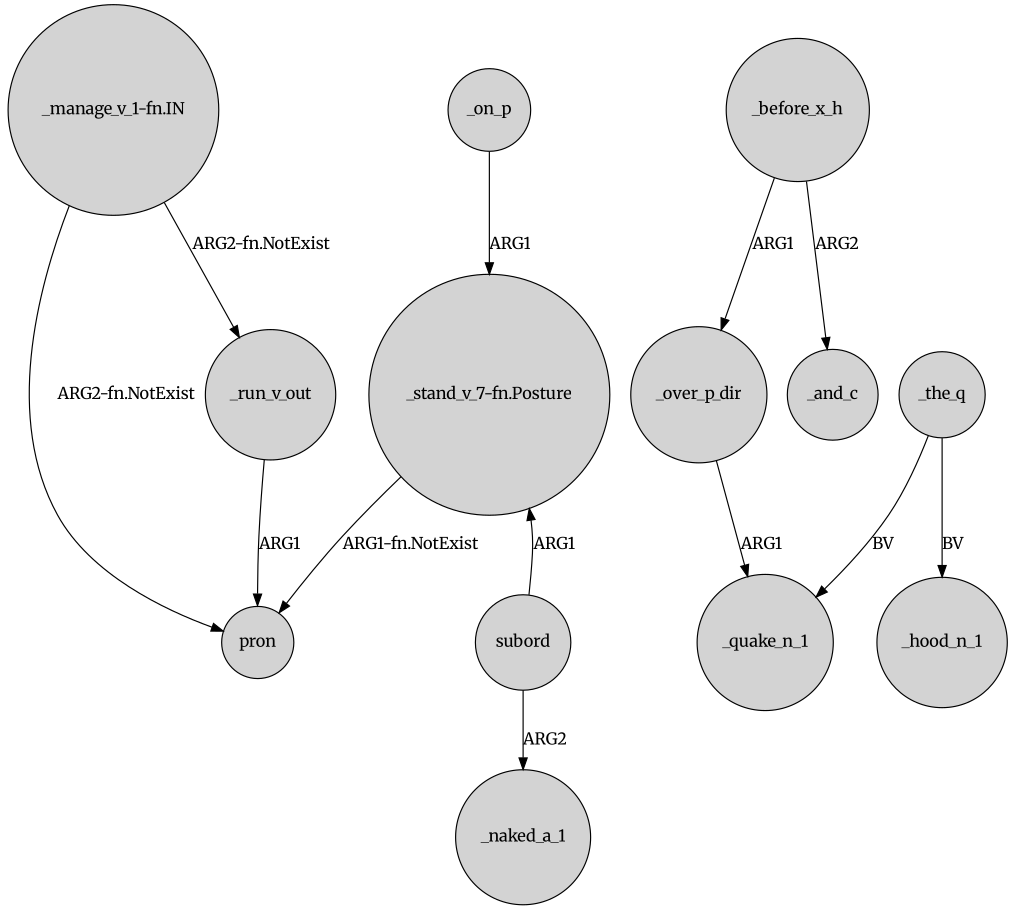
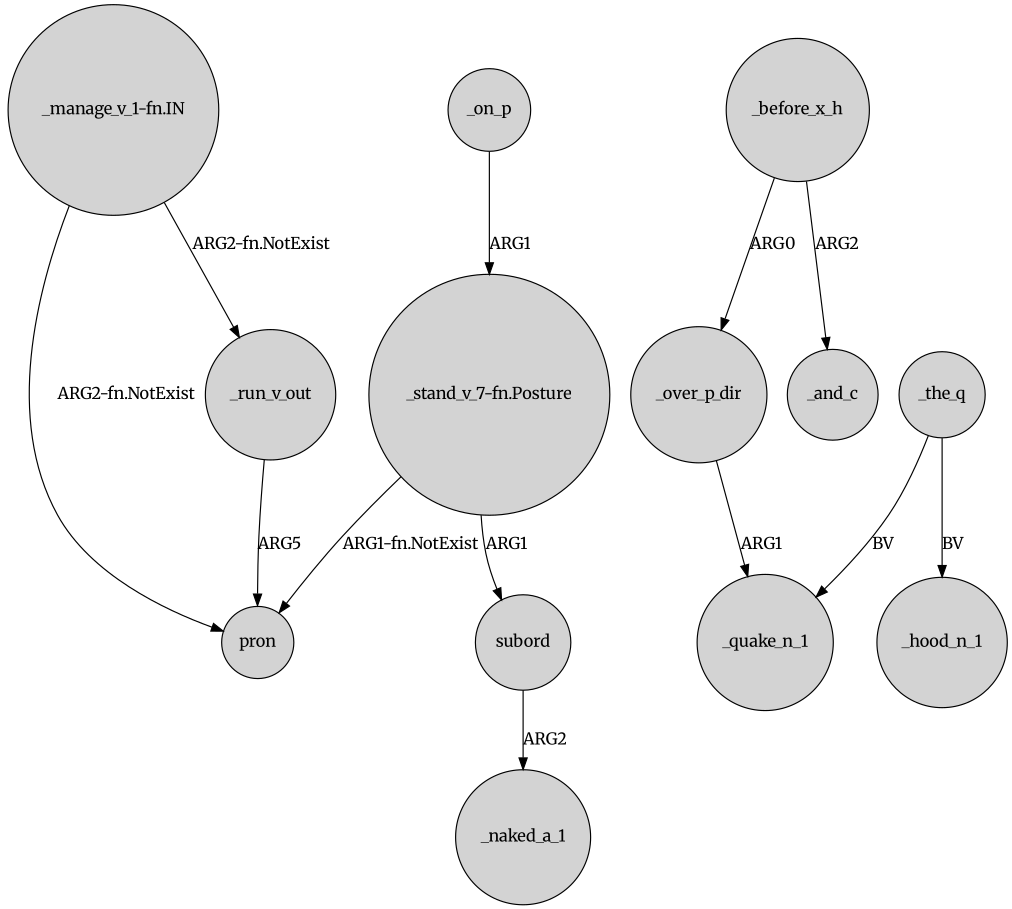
  digraph {
    fontname=Merriweather
    node [fontname=Merriweather shape=circle style=filled]
    edge [fontname=Merriweather]
    n1 [label="_stand_v_7-fn.Posture"]
    pron
    _on_p
    "_manage_v_1-fn.IN"
    _run_v_out
    _before_x_h
    _over_p_dir
    _and_c
    _quake_n_1
    _the_q
    _hood_n_1
    subord
    _naked_a_1
    n1 -> pron [label="ARG1-fn.NotExist"]
    _on_p -> n1 [label=ARG1]
    "_manage_v_1-fn.IN" -> pron [label="ARG2-fn.NotExist"]
    "_manage_v_1-fn.IN" -> _run_v_out [label="ARG2-fn.NotExist"]
-   _run_v_out -> pron [label=ARG1]
-   _before_x_h -> _over_p_dir [label=ARG1]
+   _run_v_out -> pron [label=ARG5]
+   _before_x_h -> _over_p_dir [label=ARG0]
    _before_x_h -> _and_c [label=ARG2]
    _over_p_dir -> _quake_n_1 [label=ARG1]
    _the_q -> _quake_n_1 [label=BV]
    _the_q -> _hood_n_1 [label=BV]
-   subord -> n1 [label=ARG1]
+   n1 -> subord [label=ARG1]
    subord -> _naked_a_1 [label=ARG2]
  }
